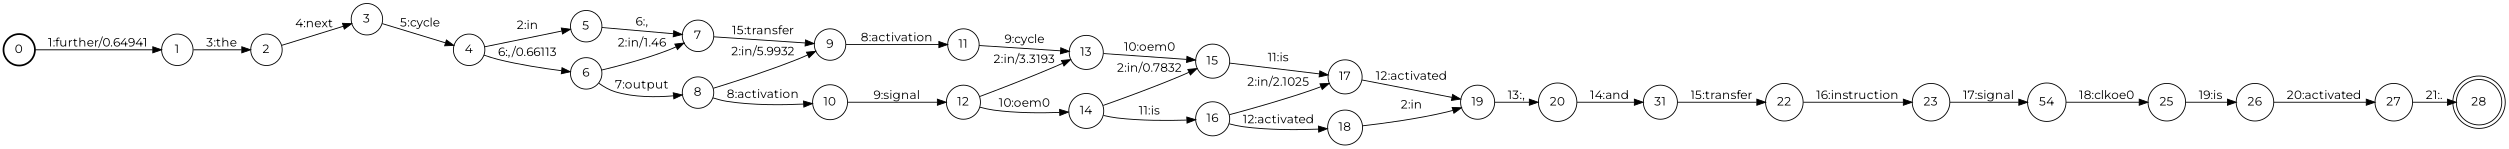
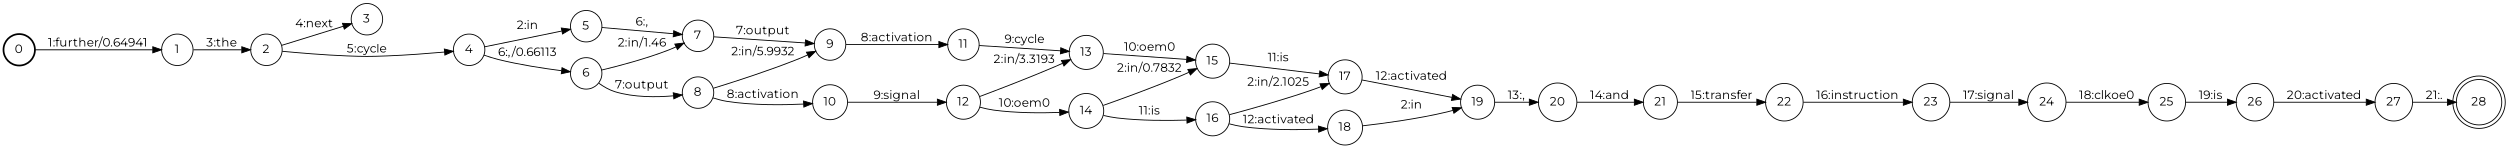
  digraph {
    fontname=Montserrat
    nodesep=0.25
    rankdir=LR
    ranksep=0.4
    node [fontname=Montserrat fontsize=14 shape=circle style=solid]
    edge [fontname=Montserrat fontsize=14]
    n1 [label=0 style=bold]
    n2 [label=1]
    n3 [label=2]
    n4 [label=3]
    n5 [label=4]
    n6 [label=5]
    n7 [label=6]
    n8 [label=7]
    n9 [label=8]
    n10 [label=9]
    n11 [label=10]
    n12 [label=11]
    n13 [label=12]
    n14 [label=13]
    n15 [label=14]
    n16 [label=15]
    n17 [label=16]
    n18 [label=17]
    n19 [label=18]
    n20 [label=19]
    n21 [label=20]
-   n22 [label=31]
+   n22 [label=21]
    n23 [label=22]
    n24 [label=23]
-   n25 [label=54]
+   n25 [label=24]
    n26 [label=25]
    n27 [label=26]
    n28 [label=27]
    n29 [label=28 shape=doublecircle]
    n1 -> n2 [label="1:further/0.64941"]
    n2 -> n3 [label="3:the"]
    n3 -> n4 [label="4:next"]
-   n4 -> n5 [label="5:cycle"]
+   n3 -> n5 [label="5:cycle"]
    n5 -> n6 [label="2:in"]
    n5 -> n7 [label="6:,/0.66113"]
    n6 -> n8 [label="6:,"]
    n7 -> n8 [label="2:in/1.46"]
    n7 -> n9 [label="7:output"]
-   n8 -> n10 [label="15:transfer"]
+   n8 -> n10 [label="7:output"]
    n9 -> n10 [label="2:in/5.9932"]
    n9 -> n11 [label="8:activation"]
    n10 -> n12 [label="8:activation"]
    n11 -> n13 [label="9:signal"]
    n12 -> n14 [label="9:cycle"]
    n13 -> n14 [label="2:in/3.3193"]
    n13 -> n15 [label="10:oem0"]
    n14 -> n16 [label="10:oem0"]
    n15 -> n16 [label="2:in/0.7832"]
    n15 -> n17 [label="11:is"]
    n16 -> n18 [label="11:is"]
    n17 -> n18 [label="2:in/2.1025"]
    n17 -> n19 [label="12:activated"]
    n18 -> n20 [label="12:activated"]
    n19 -> n20 [label="2:in"]
    n20 -> n21 [label="13:,"]
    n21 -> n22 [label="14:and"]
    n22 -> n23 [label="15:transfer"]
    n23 -> n24 [label="16:instruction"]
    n24 -> n25 [label="17:signal"]
    n25 -> n26 [label="18:clkoe0"]
    n26 -> n27 [label="19:is"]
    n27 -> n28 [label="20:activated"]
    n28 -> n29 [label="21:."]
  }
